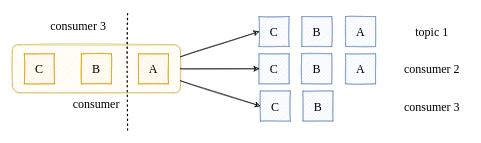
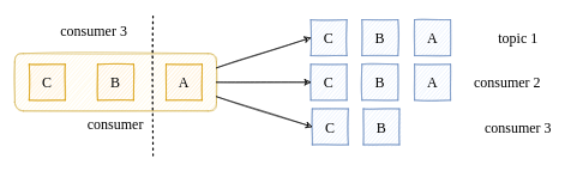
  <mxCell id="0" />
  <mxCell id="1" parent="0" />
  <mxCell id="2" value="consumer" style="rounded=1;whiteSpace=wrap;html=1;sketch=1;hachureGap=4;fontFamily=Architects Daughter;fontSource=https%3A%2F%2Ffonts.googleapis.com%2Fcss%3Ffamily%3DArchitects%2BDaughter;fontSize=20;verticalAlign=top;labelPosition=center;verticalLabelPosition=bottom;align=center;fillColor=#fff2cc;strokeColor=#d6b656;" vertex="1" parent="1"><mxGeometry x="20" y="74" width="280" height="80" as="geometry" /></mxCell>
  <mxCell id="3" value="C" style="whiteSpace=wrap;html=1;aspect=fixed;sketch=1;fontSize=20;fontFamily=Architects Daughter;fontSource=https%3A%2F%2Ffonts.googleapis.com%2Fcss%3Ffamily%3DArchitects%2BDaughter;fillColor=#dae8fc;strokeColor=#6c8ebf;" vertex="1" parent="1"><mxGeometry x="431" y="27" width="50" height="50" as="geometry" /></mxCell>
  <mxCell id="4" value="C" style="whiteSpace=wrap;html=1;aspect=fixed;sketch=1;fontSize=20;fontFamily=Architects Daughter;fontSource=https%3A%2F%2Ffonts.googleapis.com%2Fcss%3Ffamily%3DArchitects%2BDaughter;fillColor=#dae8fc;strokeColor=#6c8ebf;" vertex="1" parent="1"><mxGeometry x="431" y="89" width="50" height="50" as="geometry" /></mxCell>
  <mxCell id="5" value="C" style="whiteSpace=wrap;html=1;aspect=fixed;sketch=1;fontSize=20;fontFamily=Architects Daughter;fontSource=https%3A%2F%2Ffonts.googleapis.com%2Fcss%3Ffamily%3DArchitects%2BDaughter;fillColor=#dae8fc;strokeColor=#6c8ebf;" vertex="1" parent="1"><mxGeometry x="433" y="151" width="50" height="50" as="geometry" /></mxCell>
  <mxCell id="6" value="C" style="whiteSpace=wrap;html=1;aspect=fixed;sketch=1;fontSize=20;fontFamily=Architects Daughter;fontSource=https%3A%2F%2Ffonts.googleapis.com%2Fcss%3Ffamily%3DArchitects%2BDaughter;fillColor=#ffe6cc;strokeColor=#d79b00;" vertex="1" parent="1"><mxGeometry x="40" y="89" width="50" height="50" as="geometry" /></mxCell>
  <mxCell id="7" value="B" style="whiteSpace=wrap;html=1;aspect=fixed;sketch=1;fontSize=20;fontFamily=Architects Daughter;fontSource=https%3A%2F%2Ffonts.googleapis.com%2Fcss%3Ffamily%3DArchitects%2BDaughter;fillColor=#ffe6cc;strokeColor=#d79b00;" vertex="1" parent="1"><mxGeometry x="135" y="89" width="50" height="50" as="geometry" /></mxCell>
  <mxCell id="8" value="A" style="whiteSpace=wrap;html=1;aspect=fixed;sketch=1;fontSize=20;fontFamily=Architects Daughter;fontSource=https%3A%2F%2Ffonts.googleapis.com%2Fcss%3Ffamily%3DArchitects%2BDaughter;fillColor=#ffe6cc;strokeColor=#d79b00;" vertex="1" parent="1"><mxGeometry x="230" y="89" width="50" height="50" as="geometry" /></mxCell>
  <mxCell id="9" value="" style="endArrow=classic;html=1;rounded=0;sketch=1;fontFamily=Architects Daughter;fontSource=https%3A%2F%2Ffonts.googleapis.com%2Fcss%3Ffamily%3DArchitects%2BDaughter;fontSize=20;entryX=0;entryY=0.5;entryDx=0;entryDy=0;exitX=1;exitY=0.25;exitDx=0;exitDy=0;" edge="1" parent="1" source="2" target="3"><mxGeometry width="50" height="50" relative="1" as="geometry"><mxPoint x="324" y="77" as="sourcePoint" /><mxPoint x="374" y="27" as="targetPoint" /></mxGeometry></mxCell>
  <mxCell id="10" value="" style="endArrow=classic;html=1;rounded=0;sketch=1;fontFamily=Architects Daughter;fontSource=https%3A%2F%2Ffonts.googleapis.com%2Fcss%3Ffamily%3DArchitects%2BDaughter;fontSize=20;entryX=0;entryY=0.5;entryDx=0;entryDy=0;exitX=1;exitY=0.5;exitDx=0;exitDy=0;" edge="1" parent="1" source="2" target="4"><mxGeometry width="50" height="50" relative="1" as="geometry"><mxPoint x="266" y="231" as="sourcePoint" /><mxPoint x="316" y="181" as="targetPoint" /></mxGeometry></mxCell>
  <mxCell id="11" value="" style="endArrow=classic;html=1;rounded=0;sketch=1;fontFamily=Architects Daughter;fontSource=https%3A%2F%2Ffonts.googleapis.com%2Fcss%3Ffamily%3DArchitects%2BDaughter;fontSize=20;entryX=0;entryY=0.5;entryDx=0;entryDy=0;exitX=1;exitY=0.75;exitDx=0;exitDy=0;" edge="1" parent="1" source="2" target="5"><mxGeometry width="50" height="50" relative="1" as="geometry"><mxPoint x="308" y="195" as="sourcePoint" /><mxPoint x="358" y="145" as="targetPoint" /></mxGeometry></mxCell>
  <mxCell id="12" value="topic 1" style="text;html=1;strokeColor=none;fillColor=none;align=center;verticalAlign=middle;whiteSpace=wrap;rounded=0;sketch=1;fontFamily=Architects Daughter;fontSource=https%3A%2F%2Ffonts.googleapis.com%2Fcss%3Ffamily%3DArchitects%2BDaughter;fontSize=20;" vertex="1" parent="1"><mxGeometry x="659" y="37" width="120" height="30" as="geometry" /></mxCell>
- <mxCell id="13" value="consumer 2" style="text;html=1;strokeColor=none;fillColor=none;align=center;verticalAlign=middle;whiteSpace=wrap;rounded=0;sketch=1;fontFamily=Architects Daughter;fontSource=https%3A%2F%2Ffonts.googleapis.com%2Fcss%3Ffamily%3DArchitects%2BDaughter;fontSize=20;" vertex="1" parent="1"><mxGeometry x="659" y="99" width="120" height="30" as="geometry" /></mxCell>
+ <mxCell id="13" value="consumer 2" style="text;html=1;strokeColor=none;fillColor=none;align=center;verticalAlign=middle;whiteSpace=wrap;rounded=0;sketch=1;fontFamily=Architects Daughter;fontSource=https%3A%2F%2Ffonts.googleapis.com%2Fcss%3Ffamily%3DArchitects%2BDaughter;fontSize=20;" vertex="1" parent="1"><mxGeometry x="644" y="99" width="120" height="30" as="geometry" /></mxCell>
  <mxCell id="14" value="consumer 3" style="text;html=1;strokeColor=none;fillColor=none;align=center;verticalAlign=middle;whiteSpace=wrap;rounded=0;sketch=1;fontFamily=Architects Daughter;fontSource=https%3A%2F%2Ffonts.googleapis.com%2Fcss%3Ffamily%3DArchitects%2BDaughter;fontSize=20;" vertex="1" parent="1"><mxGeometry x="659" y="161" width="120" height="30" as="geometry" /></mxCell>
  <mxCell id="15" value="" style="endArrow=none;dashed=1;html=1;dashPattern=1 3;strokeWidth=2;rounded=0;sketch=1;fontFamily=Architects Daughter;fontSource=https%3A%2F%2Ffonts.googleapis.com%2Fcss%3Ffamily%3DArchitects%2BDaughter;fontSize=20;" edge="1" parent="1"><mxGeometry width="50" height="50" relative="1" as="geometry"><mxPoint x="212" y="216" as="sourcePoint" /><mxPoint x="212" y="20" as="targetPoint" /></mxGeometry></mxCell>
  <mxCell id="16" value="consumer 3" style="text;html=1;strokeColor=none;fillColor=none;align=center;verticalAlign=middle;whiteSpace=wrap;rounded=0;sketch=1;fontFamily=Architects Daughter;fontSource=https%3A%2F%2Ffonts.googleapis.com%2Fcss%3Ffamily%3DArchitects%2BDaughter;fontSize=20;" vertex="1" parent="1"><mxGeometry x="71" y="27" width="118" height="30" as="geometry" /></mxCell>
  <mxCell id="17" value="B" style="whiteSpace=wrap;html=1;aspect=fixed;sketch=1;fontSize=20;fontFamily=Architects Daughter;fontSource=https%3A%2F%2Ffonts.googleapis.com%2Fcss%3Ffamily%3DArchitects%2BDaughter;fillColor=#dae8fc;strokeColor=#6c8ebf;" vertex="1" parent="1"><mxGeometry x="502" y="27" width="50" height="50" as="geometry" /></mxCell>
  <mxCell id="18" value="B" style="whiteSpace=wrap;html=1;aspect=fixed;sketch=1;fontSize=20;fontFamily=Architects Daughter;fontSource=https%3A%2F%2Ffonts.googleapis.com%2Fcss%3Ffamily%3DArchitects%2BDaughter;fillColor=#dae8fc;strokeColor=#6c8ebf;" vertex="1" parent="1"><mxGeometry x="502" y="89" width="50" height="50" as="geometry" /></mxCell>
  <mxCell id="19" value="B" style="whiteSpace=wrap;html=1;aspect=fixed;sketch=1;fontSize=20;fontFamily=Architects Daughter;fontSource=https%3A%2F%2Ffonts.googleapis.com%2Fcss%3Ffamily%3DArchitects%2BDaughter;fillColor=#dae8fc;strokeColor=#6c8ebf;" vertex="1" parent="1"><mxGeometry x="504" y="151" width="50" height="50" as="geometry" /></mxCell>
  <mxCell id="20" value="A" style="whiteSpace=wrap;html=1;aspect=fixed;sketch=1;fontSize=20;fontFamily=Architects Daughter;fontSource=https%3A%2F%2Ffonts.googleapis.com%2Fcss%3Ffamily%3DArchitects%2BDaughter;fillColor=#dae8fc;strokeColor=#6c8ebf;" vertex="1" parent="1"><mxGeometry x="575" y="27" width="50" height="50" as="geometry" /></mxCell>
  <mxCell id="21" value="A" style="whiteSpace=wrap;html=1;aspect=fixed;sketch=1;fontSize=20;fontFamily=Architects Daughter;fontSource=https%3A%2F%2Ffonts.googleapis.com%2Fcss%3Ffamily%3DArchitects%2BDaughter;fillColor=#dae8fc;strokeColor=#6c8ebf;" vertex="1" parent="1"><mxGeometry x="575" y="89" width="50" height="50" as="geometry" /></mxCell>
